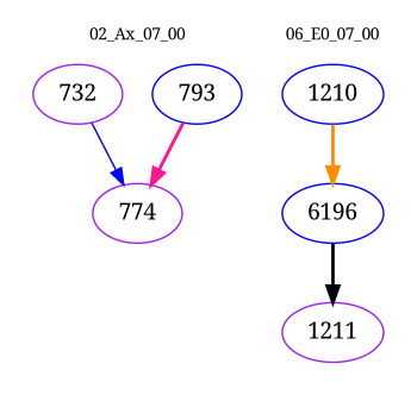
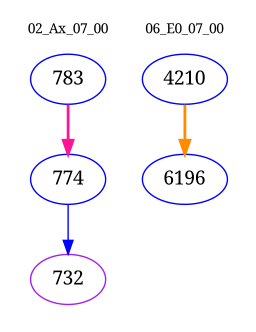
  digraph {
    fontname="Noto Serif"
    node [color=blue fontname="Noto Serif"]
    edge [fontname="Noto Serif" style=bold]
-   n1 [label=793]
-   n2 [color=purple label=774]
+   n1 [label=783]
+   n2 [label=774]
    n3 [color=purple label=732]
-   n4 [label=1210]
+   n4 [label=4210]
    n5 [label=6196]
-   n6 [color=purple label=1211]
    subgraph cluster_1 {
      color=white
      fontsize=10
      label="02_Ax_07_00"
      n1
      n2
      n3
    }
    subgraph cluster_2 {
      color=white
      fontsize=10
      label="06_E0_07_00"
      n4
      n5
-     n6
    }
    n1 -> n2 [color=deeppink]
-   n3 -> n2 [color=blue style=solid]
+   n2 -> n3 [color=blue style=solid]
    n4 -> n5 [color=darkorange]
-   n5 -> n6 [color=black]
  }
